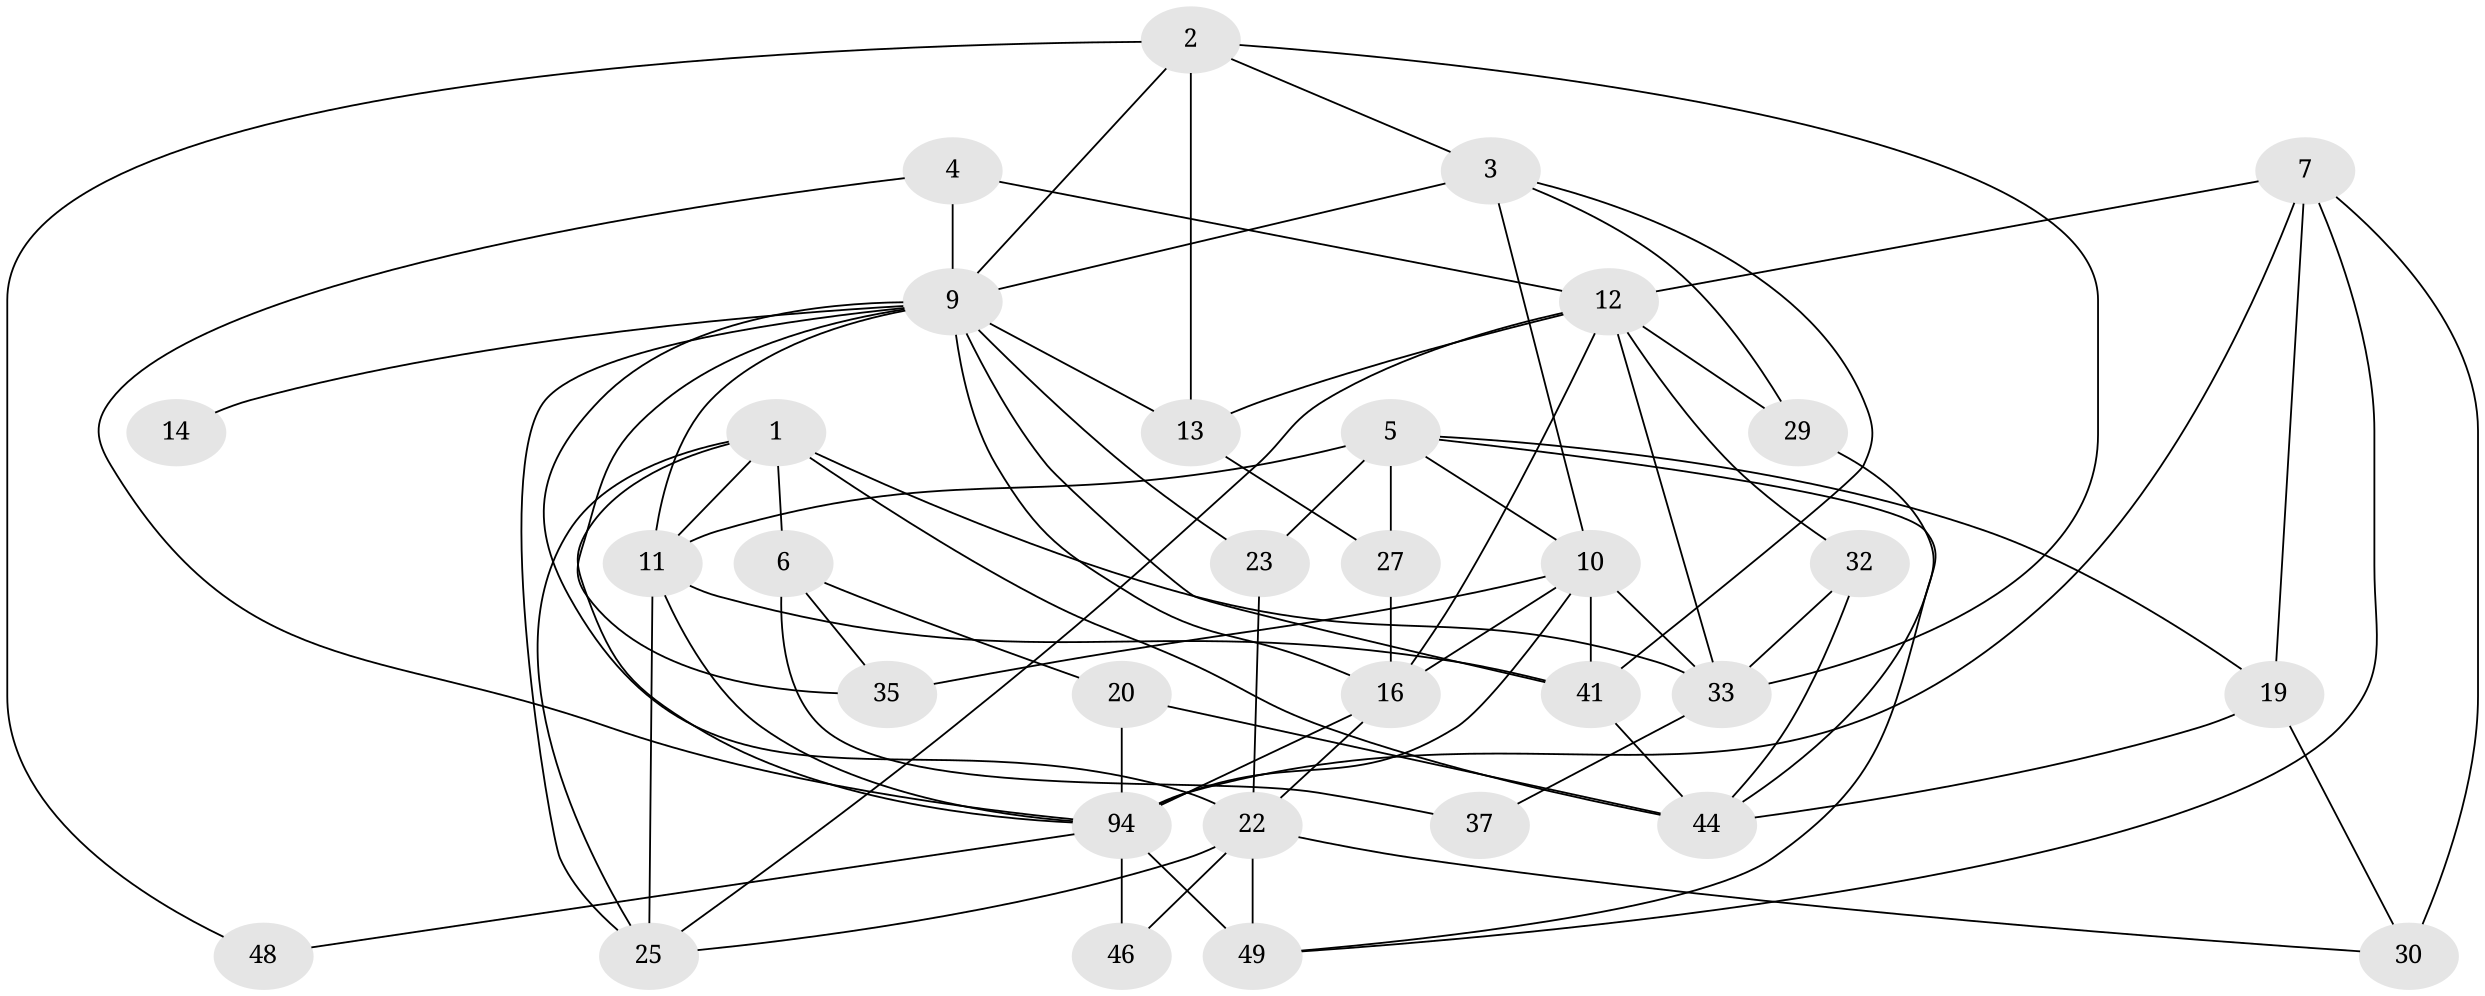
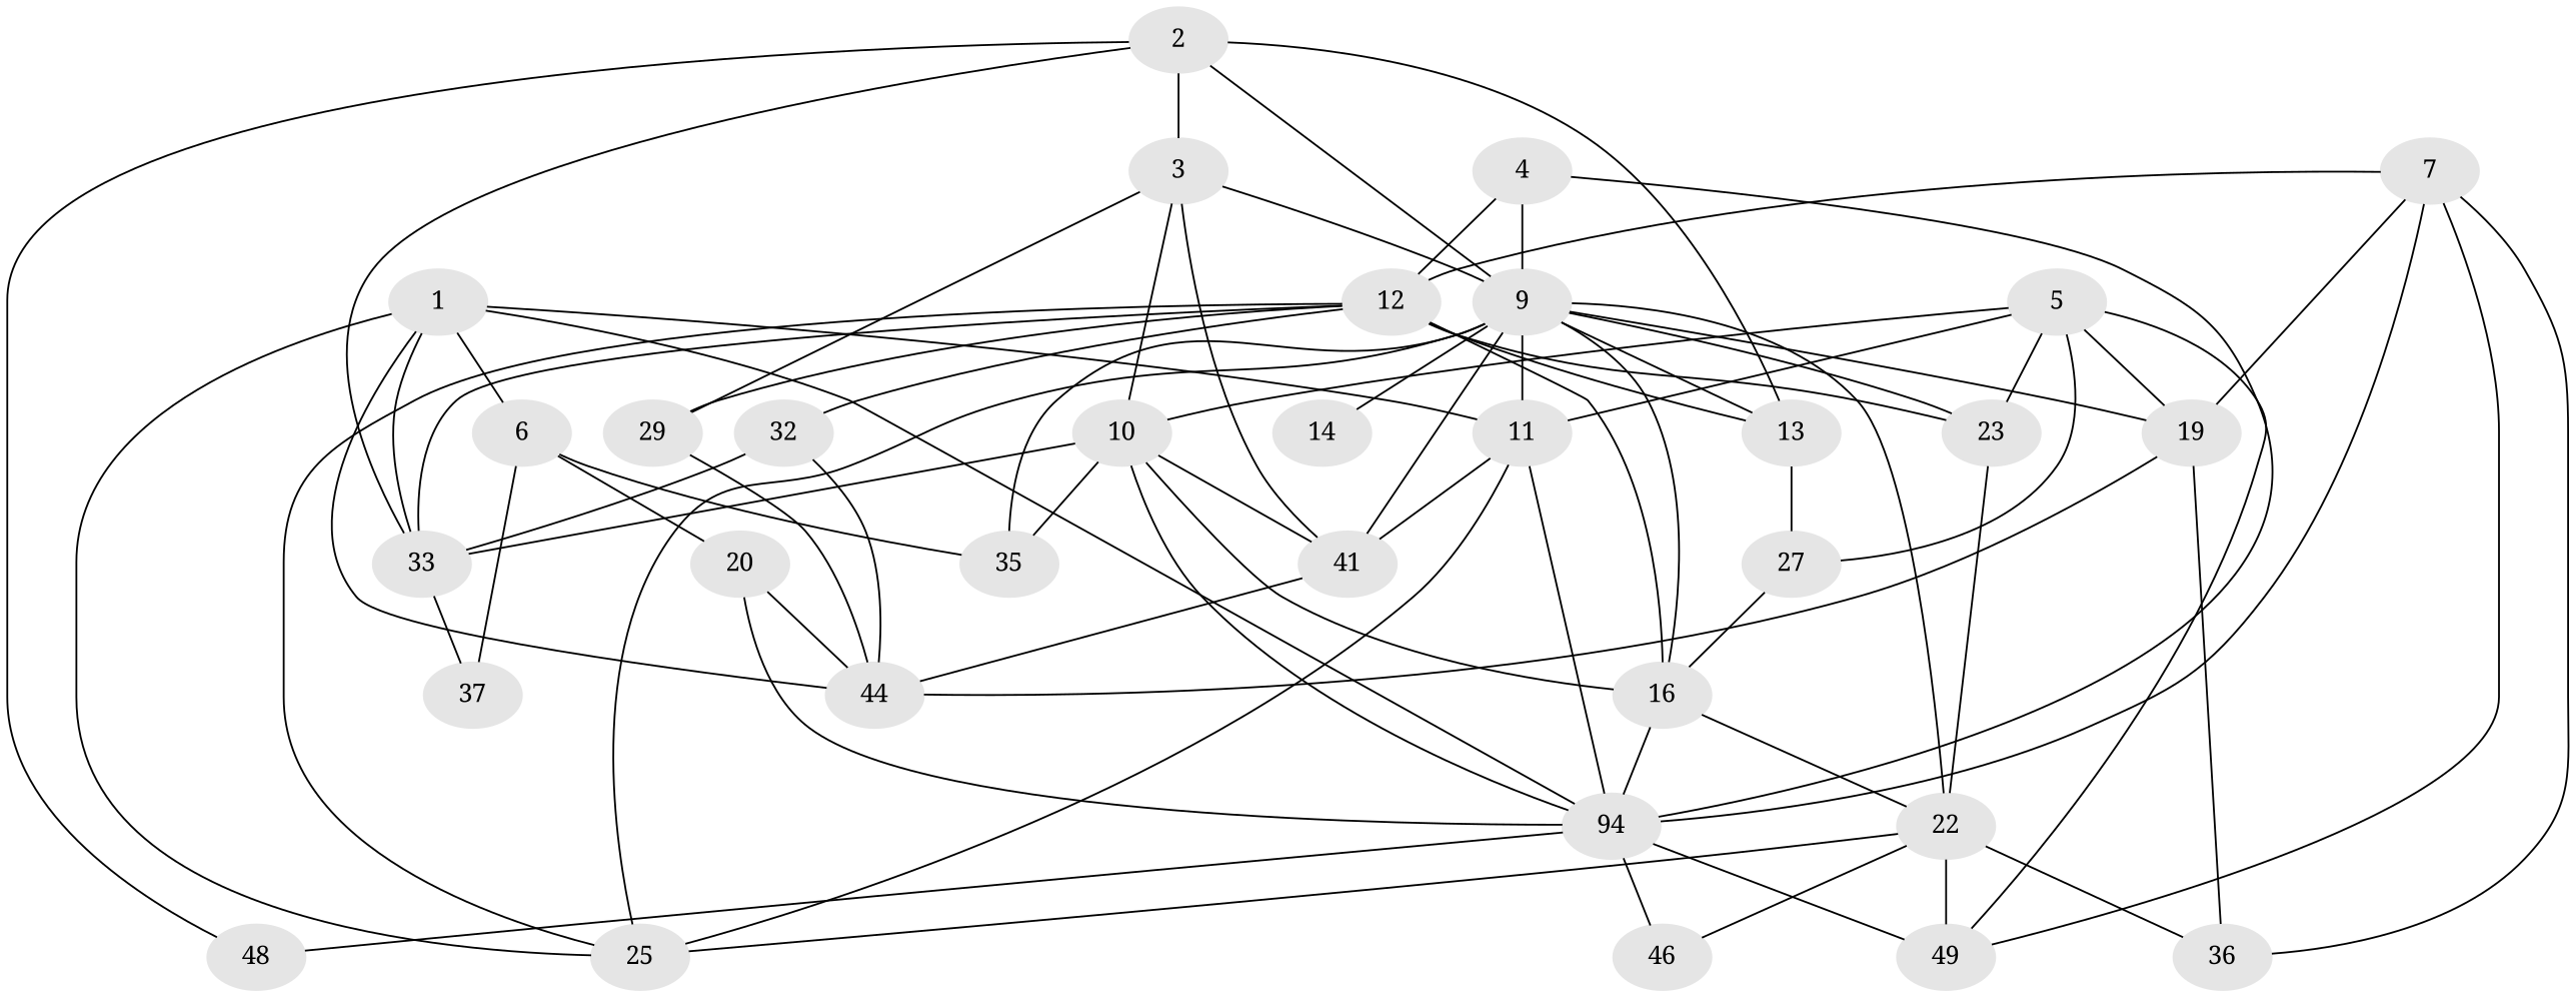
  graph {
    fontname="Noto Serif"
    node [color=gray90 fontname="Noto Serif" style=filled]
    edge [fontname="Noto Serif"]
    1 [super="+31"]
    6 [super="+30"]
    11 [super="+18"]
    n4 [label=94 super="+47"]
    25 [super="+42"]
    33 [super="+38"]
    44 [super="+51"]
    37
    20
    35
    41
    48
    49
    46
    2 [super="+28"]
    3 [super="+17"]
    9 [super="+34"]
    13
    10 [super="+39"]
    29
    19 [super="+21"]
    23
    14
    16 [super="+50"]
    22 [super="+45"]
    27 [super="+40"]
    4 [super="+43"]
    12 [super="+26"]
    32
    5 [super="+8"]
-   36 [label=30]
+   36
    7 [super="+15"]
    1 -- 6
    1 -- 11
    1 -- n4
    1 -- 25
    1 -- 33
    1 -- 44
    6 -- 37
    6 -- 20
    6 -- 35
    11 -- n4
    11 -- 25
    11 -- 41
    n4 -- 48
    n4 -- 49
    n4 -- 46
    33 -- 37
    20 -- n4
    20 -- 44
    41 -- 44
    2 -- 33
    2 -- 48
    2 -- 3
    2 -- 9
    2 -- 13
    3 -- 41
    3 -- 9
    3 -- 10
    3 -- 29
    9 -- 11
    9 -- 25
    9 -- 35
    9 -- 41
    9 -- 13
+   9 -- 19
    9 -- 23
    9 -- 14
    9 -- 16
    9 -- 22
    13 -- 27 [weight=2]
    10 -- n4
    10 -- 33
    10 -- 35
    10 -- 41
    10 -- 16
    29 -- 44
    19 -- 44
    19 -- 36
    23 -- 22 [weight=2]
    16 -- n4
    16 -- 22
    22 -- 25
    22 -- 49 [weight=2]
    22 -- 46
    22 -- 36
    27 -- 16
    4 -- n4
    4 -- 9
    4 -- 12
    12 -- 25
    12 -- 33
    12 -- 13
    12 -- 29
+   12 -- 23
    12 -- 16
    12 -- 32
    32 -- 33
    32 -- 44
    5 -- 11
    5 -- 49
    5 -- 10
    5 -- 19
    5 -- 23
    5 -- 27
    7 -- n4
    7 -- 49
    7 -- 19
    7 -- 12
    7 -- 36
  }
